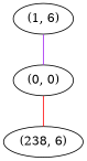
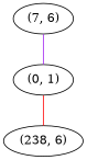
  graph {
-   "(7, 6)" [label="(1, 6)"]
-   "(0, 0)"
+   "(7, 6)"
+   "(0, 0)" [label="(0, 1)"]
    "(238, 6)"
    "(7, 6)" -- "(0, 0)" [color=purple weight=4]
    "(0, 0)" -- "(238, 6)" [color=red weight=1]
  }
